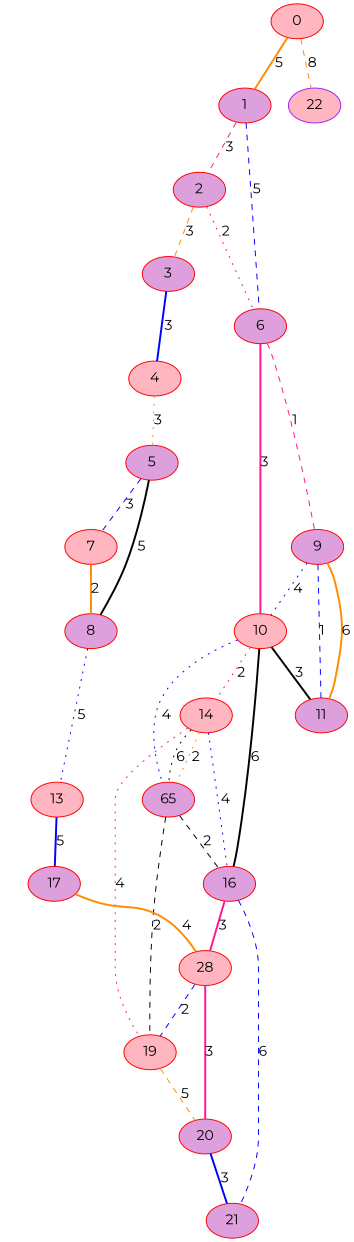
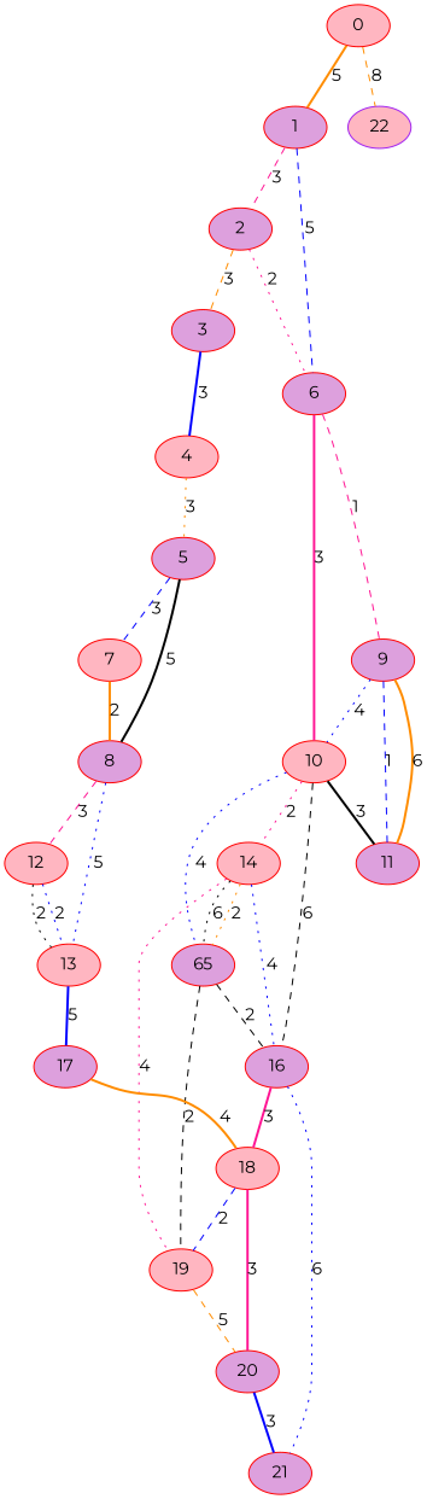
  graph {
    fontname=Montserrat
    node [color=red fillcolor=plum fontname=Montserrat style=filled weight=1]
    edge [color=blue fontname=Montserrat style=bold]
    0 [fillcolor=lightpink]
    1
    22 [color=purple fillcolor=lightpink weight=4]
    2
    6
    3
    9
    10 [fillcolor=lightpink]
    4 [fillcolor=lightpink]
    5
    7 [fillcolor=lightpink]
    8
+   12 [fillcolor=lightpink]
    13 [fillcolor=lightpink]
    11
    14 [fillcolor=lightpink]
    n17 [label=65]
    16
    17
    19 [fillcolor=lightpink]
    21
-   18 [fillcolor=lightpink label=28]
+   18 [fillcolor=lightpink]
    20
    0 -- 1 [color=darkorange label=5]
    0 -- 22 [color=darkorange label=8 style=dashed]
    1 -- 2 [color=deeppink label=3 style=dashed]
    1 -- 6 [label=5 style=dashed]
    2 -- 6 [color=deeppink label=2 style=dotted]
    2 -- 3 [color=darkorange label=3 style=dashed]
    6 -- 9 [color=deeppink label=1 style=dashed]
    6 -- 10 [color=deeppink label=3]
    3 -- 4 [label=3]
    9 -- 10 [label=4 style=dotted]
    9 -- 11 [color=darkorange label=6]
    9 -- 11 [label=1 style=dashed]
    10 -- 11 [color=black label=3]
    10 -- 14 [color=deeppink label=2 style=dotted]
    10 -- n17 [label=4 style=dotted]
-   10 -- 16 [color=black label=6]
+   10 -- 16 [color=black label=6 style=dashed]
    4 -- 5 [color=darkorange label=3 style=dotted]
    5 -- 7 [label=3 style=dashed]
    5 -- 8 [color=black label=5]
    7 -- 8 [color=darkorange label=2]
+   8 -- 12 [color=deeppink label=3 style=dashed]
    8 -- 13 [label=5 style=dotted]
+   12 -- 13 [label=2 style=dotted]
+   12 -- 13 [color=black label=2 style=dotted]
    13 -- 17 [label=5]
    14 -- n17 [color=darkorange label=2 style=dotted]
    14 -- n17 [color=black label=6 style=dotted]
    14 -- 16 [label=4 style=dotted]
    14 -- 19 [color=deeppink label=4 style=dotted]
    n17 -- 16 [color=black label=2 style=dashed]
    n17 -- 19 [color=black label=2 style=dashed]
-   16 -- 21 [label=6 style=dashed]
+   16 -- 21 [label=6 style=dotted]
    16 -- 18 [color=deeppink label=3]
    17 -- 18 [color=darkorange label=4]
    19 -- 20 [color=darkorange label=5 style=dashed]
    18 -- 19 [label=2 style=dashed]
    18 -- 20 [color=deeppink label=3]
    20 -- 21 [label=3]
  }
